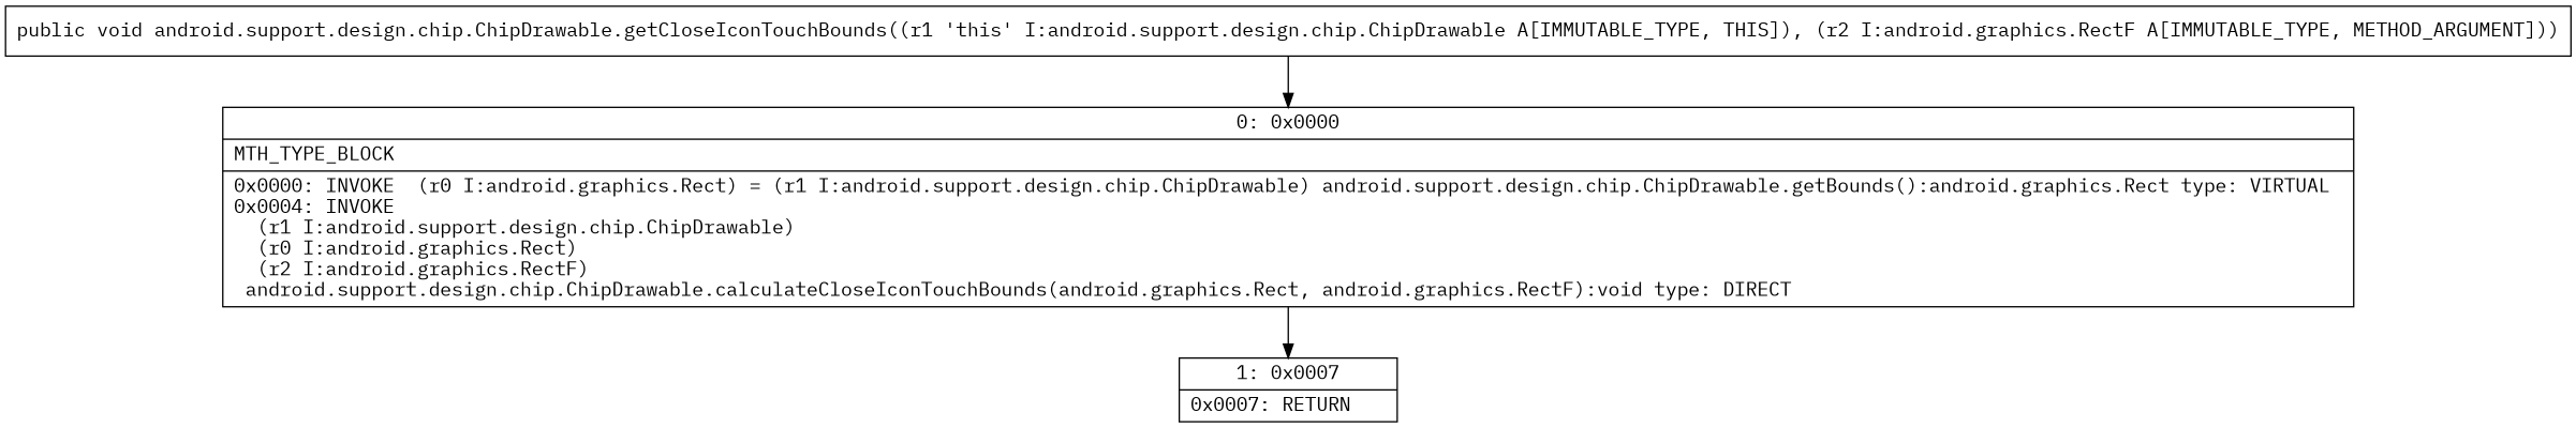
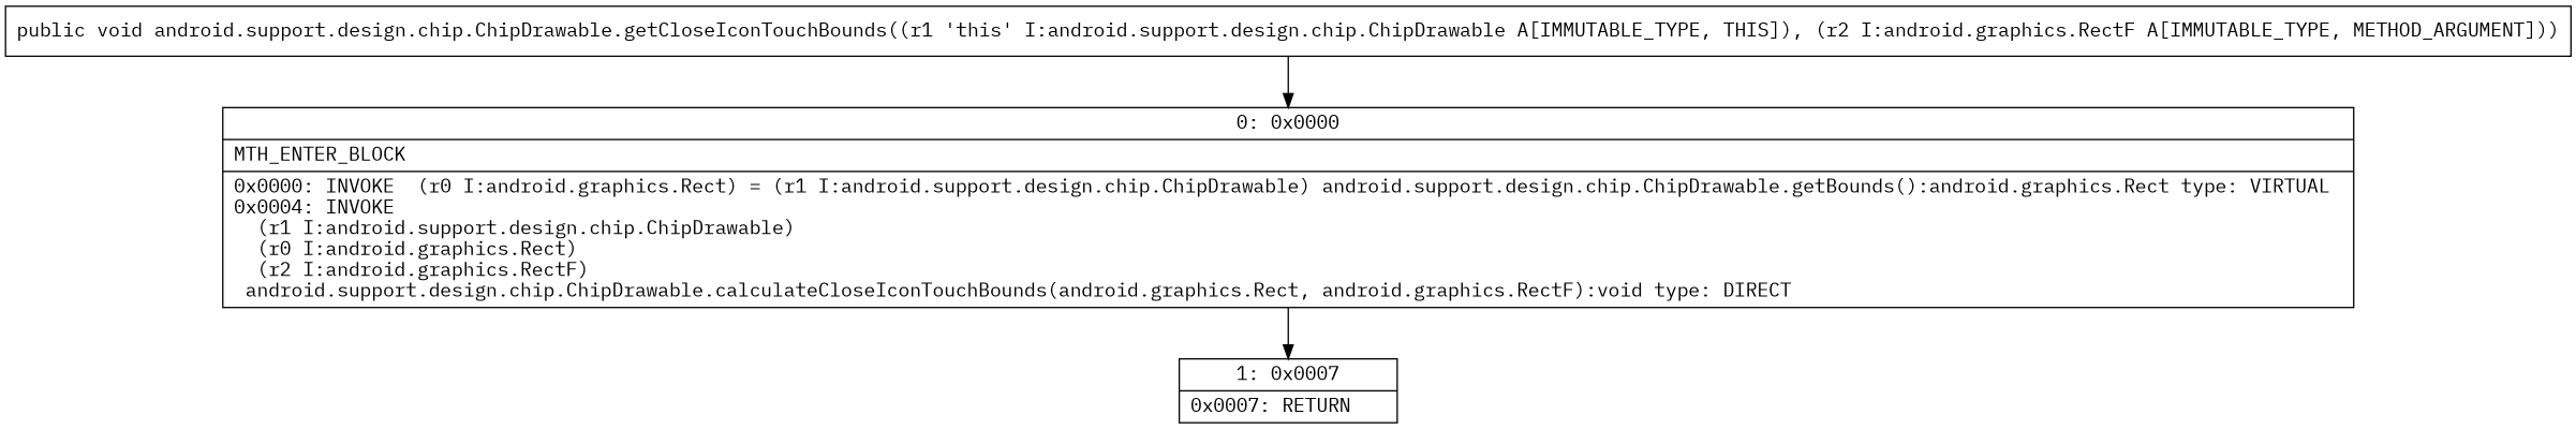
  digraph {
    fontname="IBM Plex Mono"
    node [shape=record fontname="IBM Plex Mono"]
    edge [fontname="IBM Plex Mono"]
-   n1 [label="{0\:\ 0x0000|MTH_TYPE_BLOCK\l|0x0000: INVOKE  (r0 I:android.graphics.Rect) = (r1 I:android.support.design.chip.ChipDrawable) android.support.design.chip.ChipDrawable.getBounds():android.graphics.Rect type: VIRTUAL \l0x0004: INVOKE  \l  (r1 I:android.support.design.chip.ChipDrawable)\l  (r0 I:android.graphics.Rect)\l  (r2 I:android.graphics.RectF)\l android.support.design.chip.ChipDrawable.calculateCloseIconTouchBounds(android.graphics.Rect, android.graphics.RectF):void type: DIRECT \l}"]
+   n1 [label="{0\:\ 0x0000|MTH_ENTER_BLOCK\l|0x0000: INVOKE  (r0 I:android.graphics.Rect) = (r1 I:android.support.design.chip.ChipDrawable) android.support.design.chip.ChipDrawable.getBounds():android.graphics.Rect type: VIRTUAL \l0x0004: INVOKE  \l  (r1 I:android.support.design.chip.ChipDrawable)\l  (r0 I:android.graphics.Rect)\l  (r2 I:android.graphics.RectF)\l android.support.design.chip.ChipDrawable.calculateCloseIconTouchBounds(android.graphics.Rect, android.graphics.RectF):void type: DIRECT \l}"]
    n2 [label="{1\:\ 0x0007|0x0007: RETURN   \l}"]
    n3 [label="{public void android.support.design.chip.ChipDrawable.getCloseIconTouchBounds((r1 'this' I:android.support.design.chip.ChipDrawable A[IMMUTABLE_TYPE, THIS]), (r2 I:android.graphics.RectF A[IMMUTABLE_TYPE, METHOD_ARGUMENT])) }"]
    n1 -> n2
    n3 -> n1
  }
